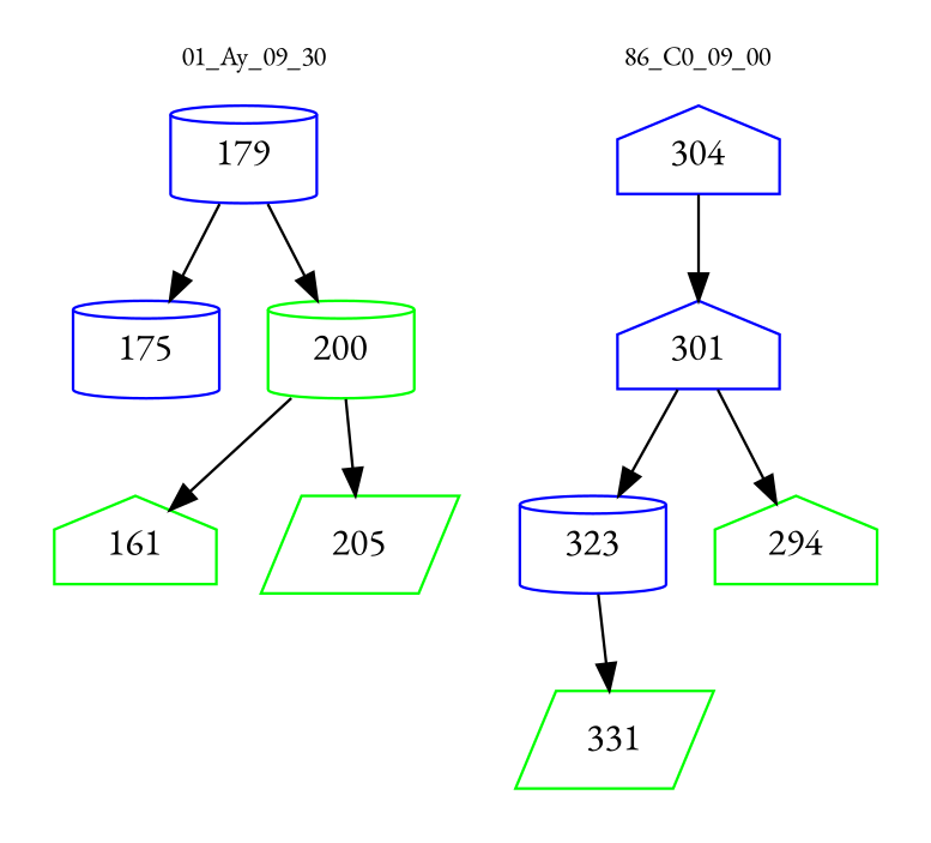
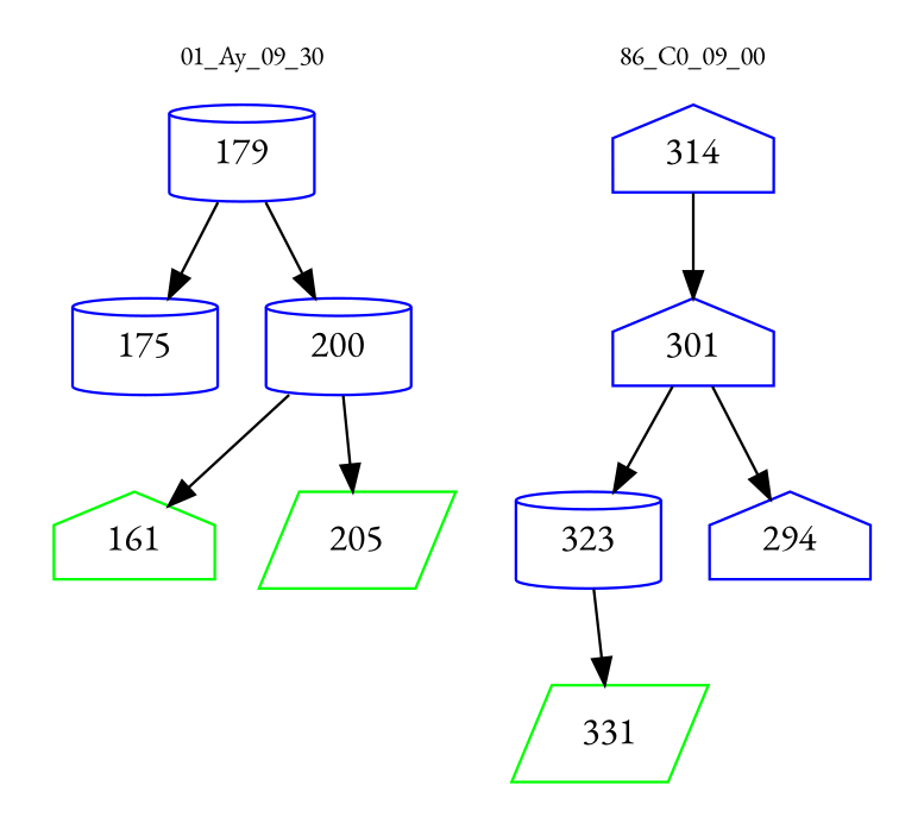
  digraph {
    fontname="EB Garamond"
    node [color=blue fontname="EB Garamond" shape=cylinder]
    edge [color=black fontname="EB Garamond"]
    n1 [label=179]
    n2 [label=175]
-   n3 [color=green label=200]
+   n3 [label=200]
    n4 [color=green label=161 shape=house]
    n5 [color=green label=205 shape=parallelogram]
-   n6 [label=304 shape=house]
+   n6 [label=314 shape=house]
    n7 [label=301 shape=house]
    n8 [label=323]
-   n9 [color=green label=294 shape=house]
+   n9 [label=294 shape=house]
    n10 [color=green label=331 shape=parallelogram]
    subgraph cluster_1 {
      color=white
      fontsize=10
      label="01_Ay_09_30"
      n1
      n2
      n3
      n4
      n5
    }
    subgraph cluster_2 {
      color=white
      fontsize=10
      label="86_C0_09_00"
      n6
      n7
      n8
      n9
      n10
    }
    n1 -> n2
    n1 -> n3
    n3 -> n4
    n3 -> n5
    n6 -> n7
    n7 -> n8
    n7 -> n9
    n8 -> n10
  }
